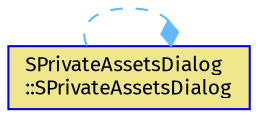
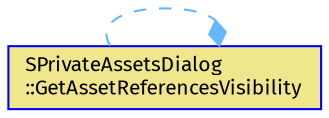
  digraph {
    rankdir=LR
    fontname="Fira Sans"
-   n1 [color=blue fillcolor=khaki fontcolor=black fontname="Fira Sans" fontsize=10 height=0.2 label="SPrivateAssetsDialog\l::SPrivateAssetsDialog" shape=box style=filled width=0.4]
+   n1 [color=blue fillcolor=khaki fontcolor=black fontname="Fira Sans" fontsize=10 height=0.2 label="SPrivateAssetsDialog\l::GetAssetReferencesVisibility" shape=box style=filled width=0.4]
    n1 -> n1 [color=steelblue1 fontname="Fira Sans" fontsize=10 labelfontname=Helvetica labelfontsize=10 style=dashed arrowhead=diamond]
  }
